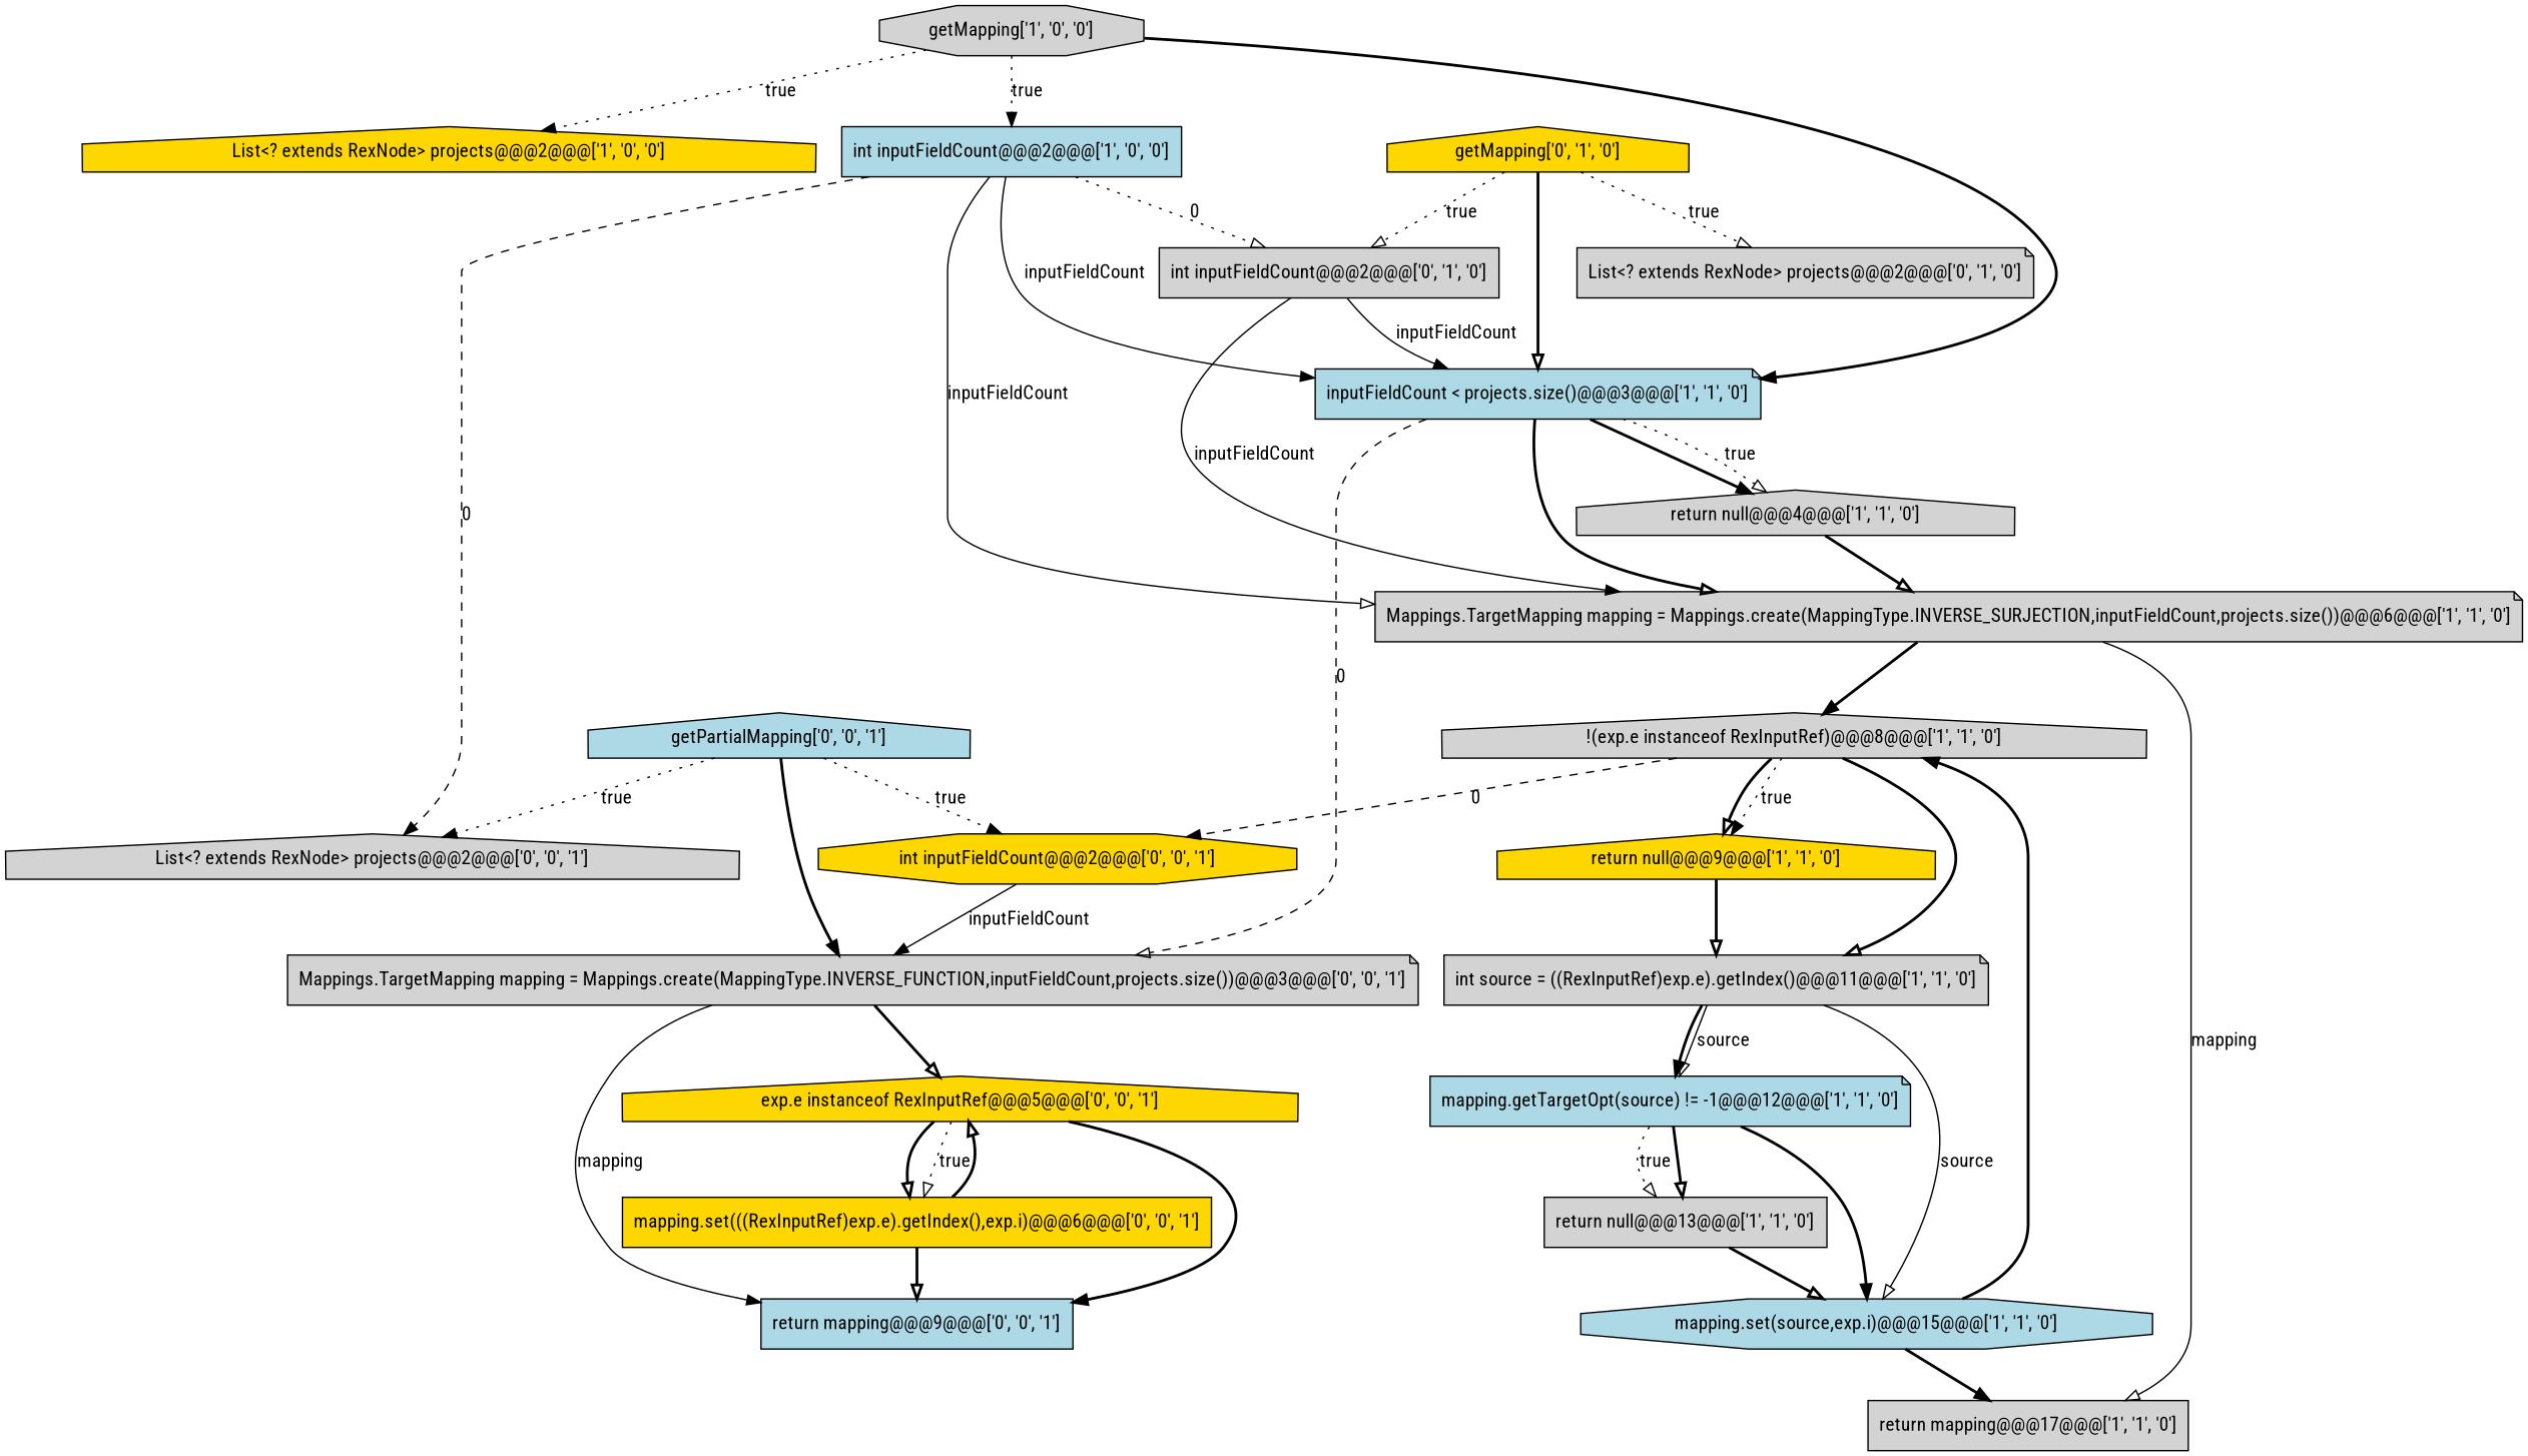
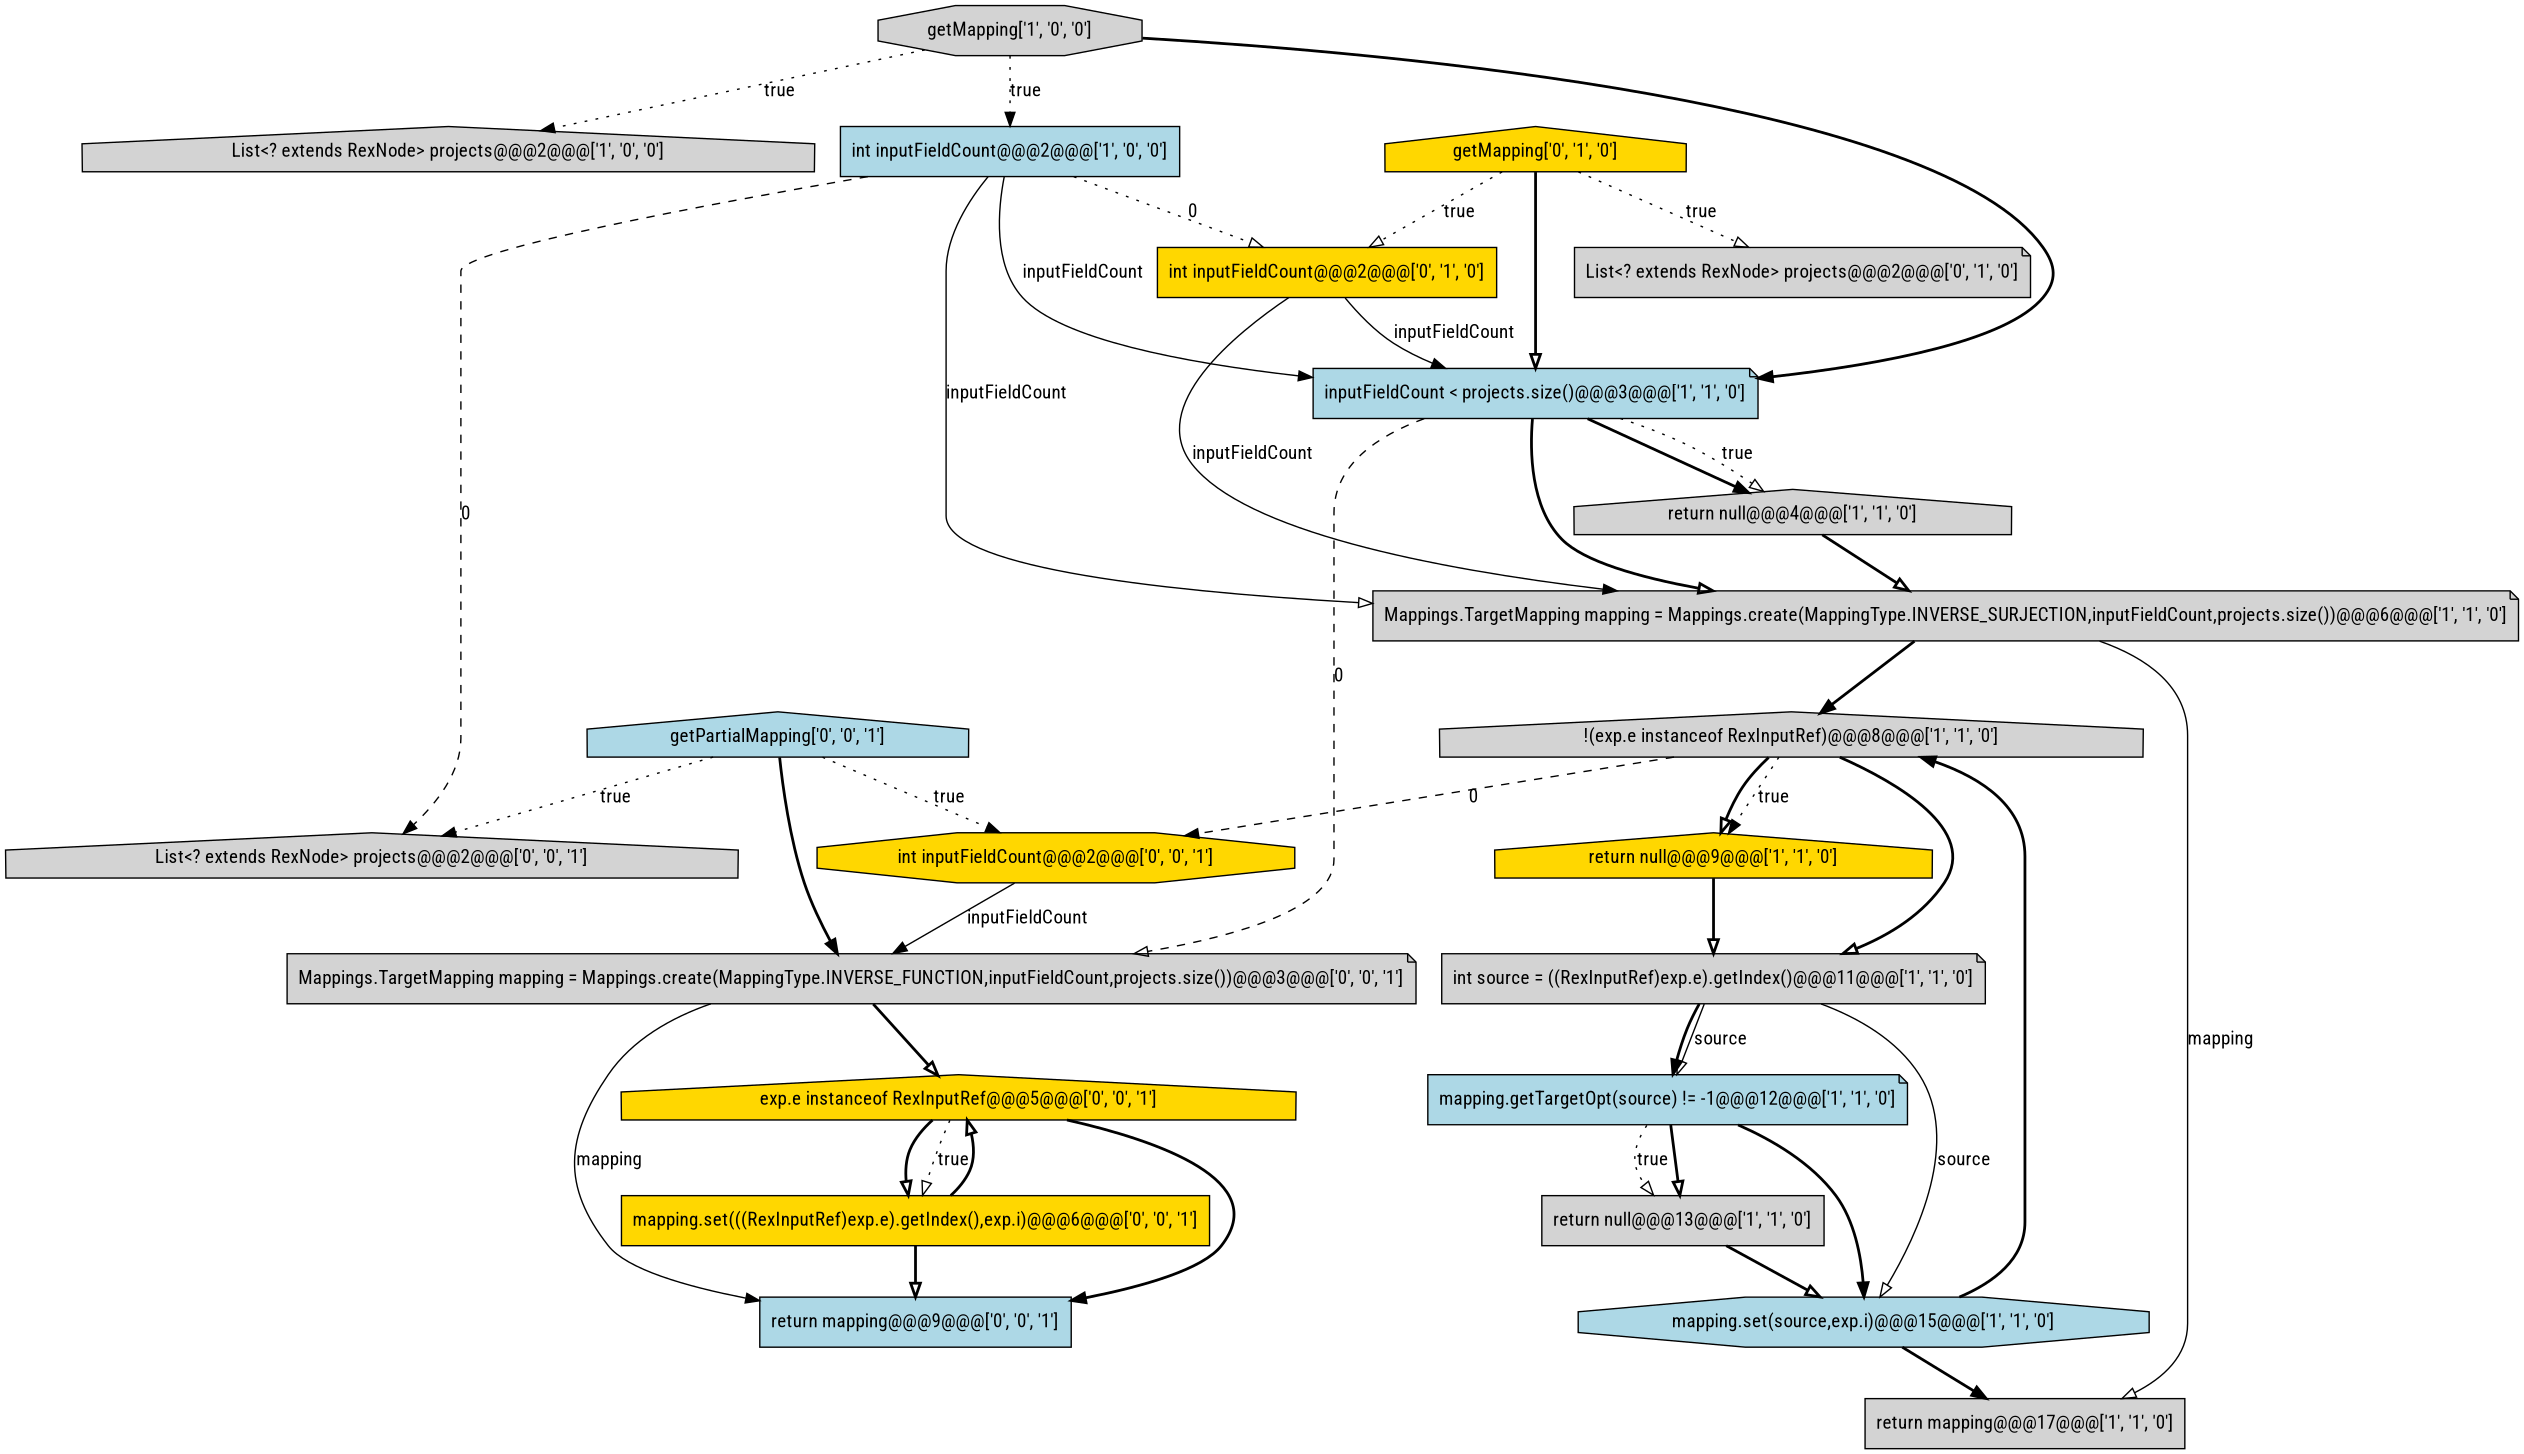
  digraph {
    fontname="Roboto Condensed"
    node [fillcolor=lightgrey fontname="Roboto Condensed" shape=house style=filled]
    edge [arrowhead=onormal fontname="Roboto Condensed" style=bold]
    n1 [label="return null@@@4@@@['1', '1', '0']"]
    n2 [label="Mappings.TargetMapping mapping = Mappings.create(MappingType.INVERSE_SURJECTION,inputFieldCount,projects.size())@@@6@@@['1', '1', '0']" shape=note]
    n3 [label="return mapping@@@17@@@['1', '1', '0']" shape=box]
    n4 [label="!(exp.e instanceof RexInputRef)@@@8@@@['1', '1', '0']"]
    n5 [fillcolor=gold label="return null@@@9@@@['1', '1', '0']"]
    n6 [label="int source = ((RexInputRef)exp.e).getIndex()@@@11@@@['1', '1', '0']" shape=note]
    n7 [fillcolor=lightblue label="mapping.set(source,exp.i)@@@15@@@['1', '1', '0']" shape=octagon]
    n8 [fillcolor=lightblue label="mapping.getTargetOpt(source) != -1@@@12@@@['1', '1', '0']" shape=note]
    n9 [fillcolor=lightblue label="getPartialMapping['0', '0', '1']"]
    n10 [fillcolor=gold label="int inputFieldCount@@@2@@@['0', '0', '1']" shape=octagon]
    n11 [label="List<? extends RexNode> projects@@@2@@@['0', '0', '1']"]
    n12 [label="Mappings.TargetMapping mapping = Mappings.create(MappingType.INVERSE_FUNCTION,inputFieldCount,projects.size())@@@3@@@['0', '0', '1']" shape=note]
    n13 [fillcolor=lightblue label="return mapping@@@9@@@['0', '0', '1']" shape=box]
    n14 [fillcolor=gold label="exp.e instanceof RexInputRef@@@5@@@['0', '0', '1']"]
    n15 [fillcolor=gold label="mapping.set(((RexInputRef)exp.e).getIndex(),exp.i)@@@6@@@['0', '0', '1']" shape=box]
    n16 [label="return null@@@13@@@['1', '1', '0']" shape=box]
    n17 [label="List<? extends RexNode> projects@@@2@@@['0', '1', '0']" shape=note]
    n18 [label="getMapping['1', '0', '0']" shape=octagon]
-   n19 [fillcolor=gold label="List<? extends RexNode> projects@@@2@@@['1', '0', '0']"]
+   n19 [label="List<? extends RexNode> projects@@@2@@@['1', '0', '0']"]
    n20 [fillcolor=lightblue label="int inputFieldCount@@@2@@@['1', '0', '0']" shape=box]
    n21 [fillcolor=lightblue label="inputFieldCount < projects.size()@@@3@@@['1', '1', '0']" shape=note]
-   n22 [label="int inputFieldCount@@@2@@@['0', '1', '0']" shape=box]
+   n22 [fillcolor=gold label="int inputFieldCount@@@2@@@['0', '1', '0']" shape=box]
    n23 [fillcolor=gold label="getMapping['0', '1', '0']"]
    n1 -> n2
    n2 -> n3 [label=mapping style=solid]
    n2 -> n4 [arrowhead=normal]
    n4 -> n5 [arrowhead=normal label=true style=dotted]
    n4 -> n5
    n4 -> n6
    n4 -> n10 [arrowhead=normal label=0 style=dashed]
    n5 -> n6
    n6 -> n7 [label=source style=solid]
    n6 -> n8 [arrowhead=normal]
    n6 -> n8 [label=source style=solid]
    n7 -> n3 [arrowhead=normal]
    n7 -> n4 [arrowhead=normal]
    n8 -> n7 [arrowhead=normal]
    n8 -> n16
    n8 -> n16 [label=true style=dotted]
    n9 -> n10 [arrowhead=normal label=true style=dotted]
    n9 -> n11 [arrowhead=normal label=true style=dotted]
    n9 -> n12 [arrowhead=normal]
    n10 -> n12 [arrowhead=normal label=inputFieldCount style=solid]
    n12 -> n13 [arrowhead=normal label=mapping style=solid]
    n12 -> n14
    n14 -> n13 [arrowhead=normal]
    n14 -> n15
    n14 -> n15 [label=true style=dotted]
    n15 -> n13
    n15 -> n14
    n16 -> n7
    n18 -> n19 [arrowhead=normal label=true style=dotted]
    n18 -> n20 [arrowhead=normal label=true style=dotted]
    n18 -> n21 [arrowhead=normal]
    n20 -> n2 [label=inputFieldCount style=solid]
    n20 -> n11 [arrowhead=normal label=0 style=dashed]
    n20 -> n21 [arrowhead=normal label=inputFieldCount style=solid]
    n20 -> n22 [label=0 style=dotted]
    n21 -> n1 [arrowhead=normal]
    n21 -> n1 [label=true style=dotted]
    n21 -> n2
    n21 -> n12 [label=0 style=dashed]
    n22 -> n2 [arrowhead=normal label=inputFieldCount style=solid]
    n22 -> n21 [arrowhead=normal label=inputFieldCount style=solid]
    n23 -> n17 [label=true style=dotted]
    n23 -> n21
    n23 -> n22 [label=true style=dotted]
  }
